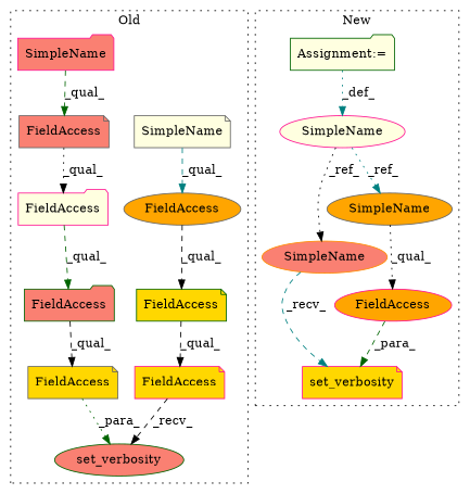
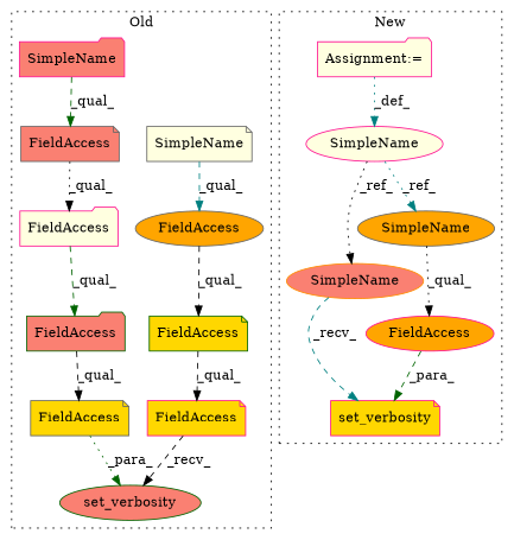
  digraph {
    node [a=22 l=7 s=19577 shape=ellipse style=filled fillcolor=salmon color=deeppink]
    edge [color=black style=dashed]
    n1 [a=32 l="14,1" label=set_verbosity s="19563,19610" color=darkgreen]
    n2 [l=33 label=FieldAccess shape=note fillcolor=gold color=gray40]
    n3 [l=28 label=FieldAccess s=19534 shape=note fillcolor=gold]
    n4 [l=20 label=FieldAccess s=19534 shape=note fillcolor=gold color=darkgreen]
    n5 [l=17 label=FieldAccess s=19534 fillcolor=orange color=gray40]
    n6 [l=17 label=FieldAccess shape=note color=gray40]
    n7 [l=28 label=FieldAccess shape=folder color=darkgreen]
    n8 [l=20 label=FieldAccess shape=folder fillcolor=lightyellow]
    n9 [a=42 l=10 label=SimpleName s=19534 shape=note fillcolor=lightyellow color=gray40]
    n10 [a=42 l=10 label=SimpleName shape=folder]
    n11 [a=32 l="14,1" label=set_verbosity s="19569,19595" shape=note fillcolor=gold]
    n12 [l=12 label=FieldAccess s=19583 fillcolor=orange]
    n13 [a=42 label=SimpleName s=19496 fillcolor=lightyellow]
-   n14 [a=7 label="Assignment:=" s=19496 shape=folder fillcolor=lightyellow color=darkgreen]
+   n14 [a=7 label="Assignment:=" s=19496 shape=folder fillcolor=lightyellow]
    n15 [a=42 label=SimpleName s=19561 color=darkorange]
    n16 [a=42 label=SimpleName s=19583 fillcolor=orange color=gray40]
    subgraph cluster_1 {
      label=Old
      style=dotted
      n1
      n2
      n3
      n4
      n5
      n6
      n7
      n8
      n9
      n10
    }
    subgraph cluster_2 {
      label=New
      style=dotted
      n11
      n12
      n13
      n14
      n15
      n16
    }
    n2 -> n1 [label=_para_ color=darkgreen style=dotted]
    n3 -> n1 [label=_recv_]
    n4 -> n3 [label=_qual_]
    n5 -> n4 [label=_qual_]
    n6 -> n8 [label=_qual_ style=dotted]
    n7 -> n2 [label=_qual_]
    n8 -> n7 [label=_qual_ color=darkgreen]
    n9 -> n5 [label=_qual_ color=teal]
    n10 -> n6 [label=_qual_ color=darkgreen]
    n12 -> n11 [label=_para_ color=darkgreen]
    n13 -> n15 [label=_ref_ style=dotted]
    n13 -> n16 [label=_ref_ color=teal style=dotted]
    n14 -> n13 [label=_def_ color=teal style=dotted]
    n15 -> n11 [label=_recv_ color=teal]
    n16 -> n12 [label=_qual_ style=dotted]
  }
